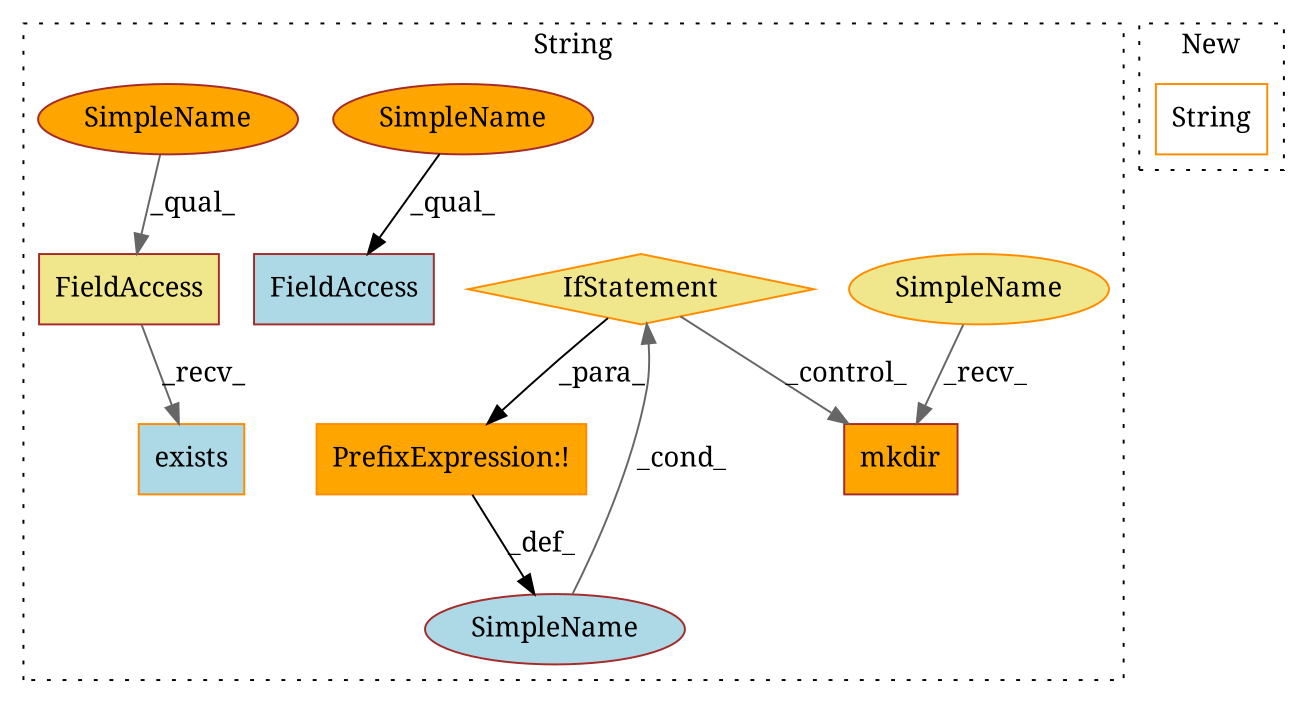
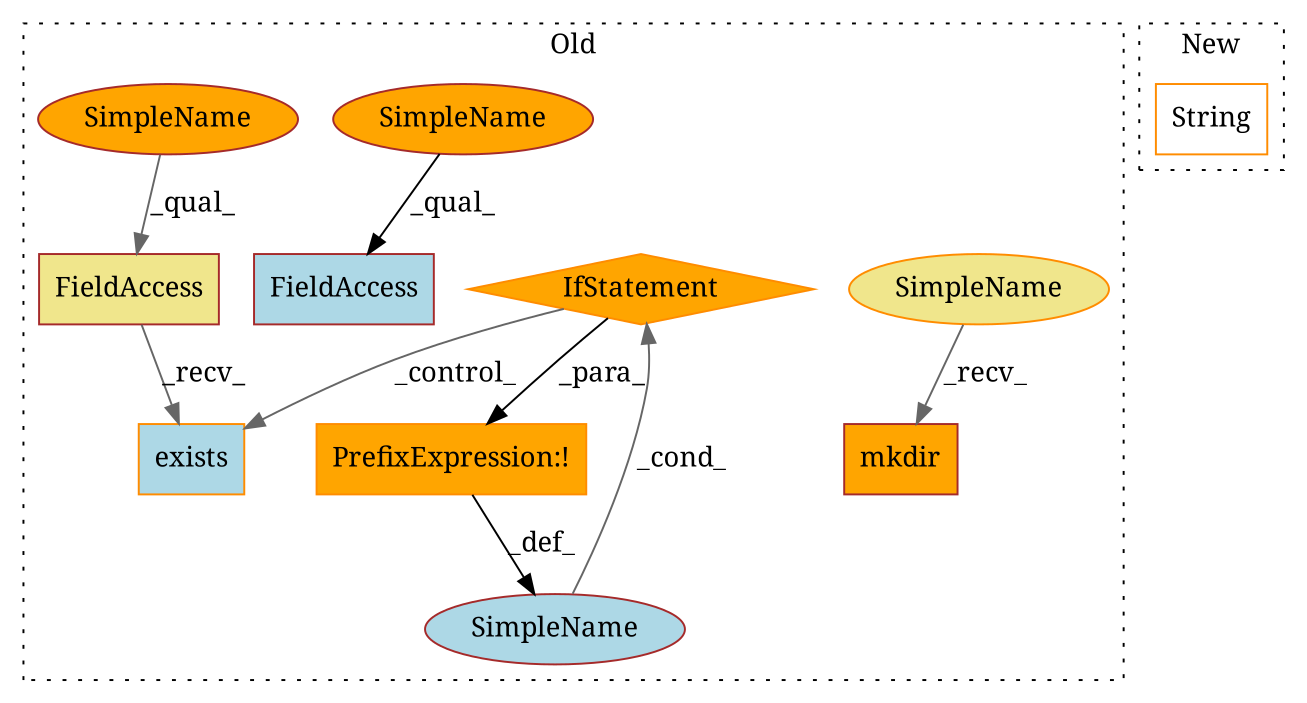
  digraph {
    fontname="Noto Serif"
    node [a=42 color=brown fillcolor=orange fontname="Noto Serif" l=2 s=5711 shape=box style=filled]
    edge [color=gray40 fontname="Noto Serif"]
    n1 [a=32 l="6,1" label=mkdir s="5752,5768"]
-   n2 [a=25 color=darkorange fillcolor=khaki l="4,2" label=IfStatement s="5706,5737" shape=diamond]
+   n2 [a=25 color=darkorange l="4,2" label=IfStatement s="5706,5737" shape=diamond]
    n3 [a=38 color=darkorange l=1 label="PrefixExpression:!" s=5710]
    n4 [a=22 fillcolor=khaki l=7 label=FieldAccess]
    n5 [a=22 fillcolor=lightblue l=7 label=FieldAccess s=5801]
    n6 [a=32 color=darkorange fillcolor=lightblue l="7,1" label=exists s="5719,5736"]
    n7 [fillcolor=lightblue label=SimpleName shape=ellipse l="" s=""]
    n8 [color=darkorange fillcolor=khaki label=SimpleName s=5749 shape=ellipse]
    n9 [label=SimpleName s=5801 shape=ellipse]
    n10 [label=SimpleName shape=ellipse]
    n11 [a=32 color=darkorange fillcolor=white l="7,1" label=String s="5868,5890"]
    subgraph cluster_1 {
-     label=String
+     label=Old
      style=dotted
      n1
      n2
      n3
      n4
      n5
      n6
      n7
      n8
      n9
      n10
    }
    subgraph cluster_2 {
      label=New
      style=dotted
      n11
    }
-   n2 -> n1 [label=_control_]
+   n2 -> n6 [label=_control_]
    n2 -> n3 [color=black label=_para_]
    n3 -> n7 [color=black label=_def_]
    n4 -> n6 [label=_recv_]
    n7 -> n2 [label=_cond_]
    n8 -> n1 [label=_recv_]
    n9 -> n5 [color=black label=_qual_]
    n10 -> n4 [label=_qual_]
  }
